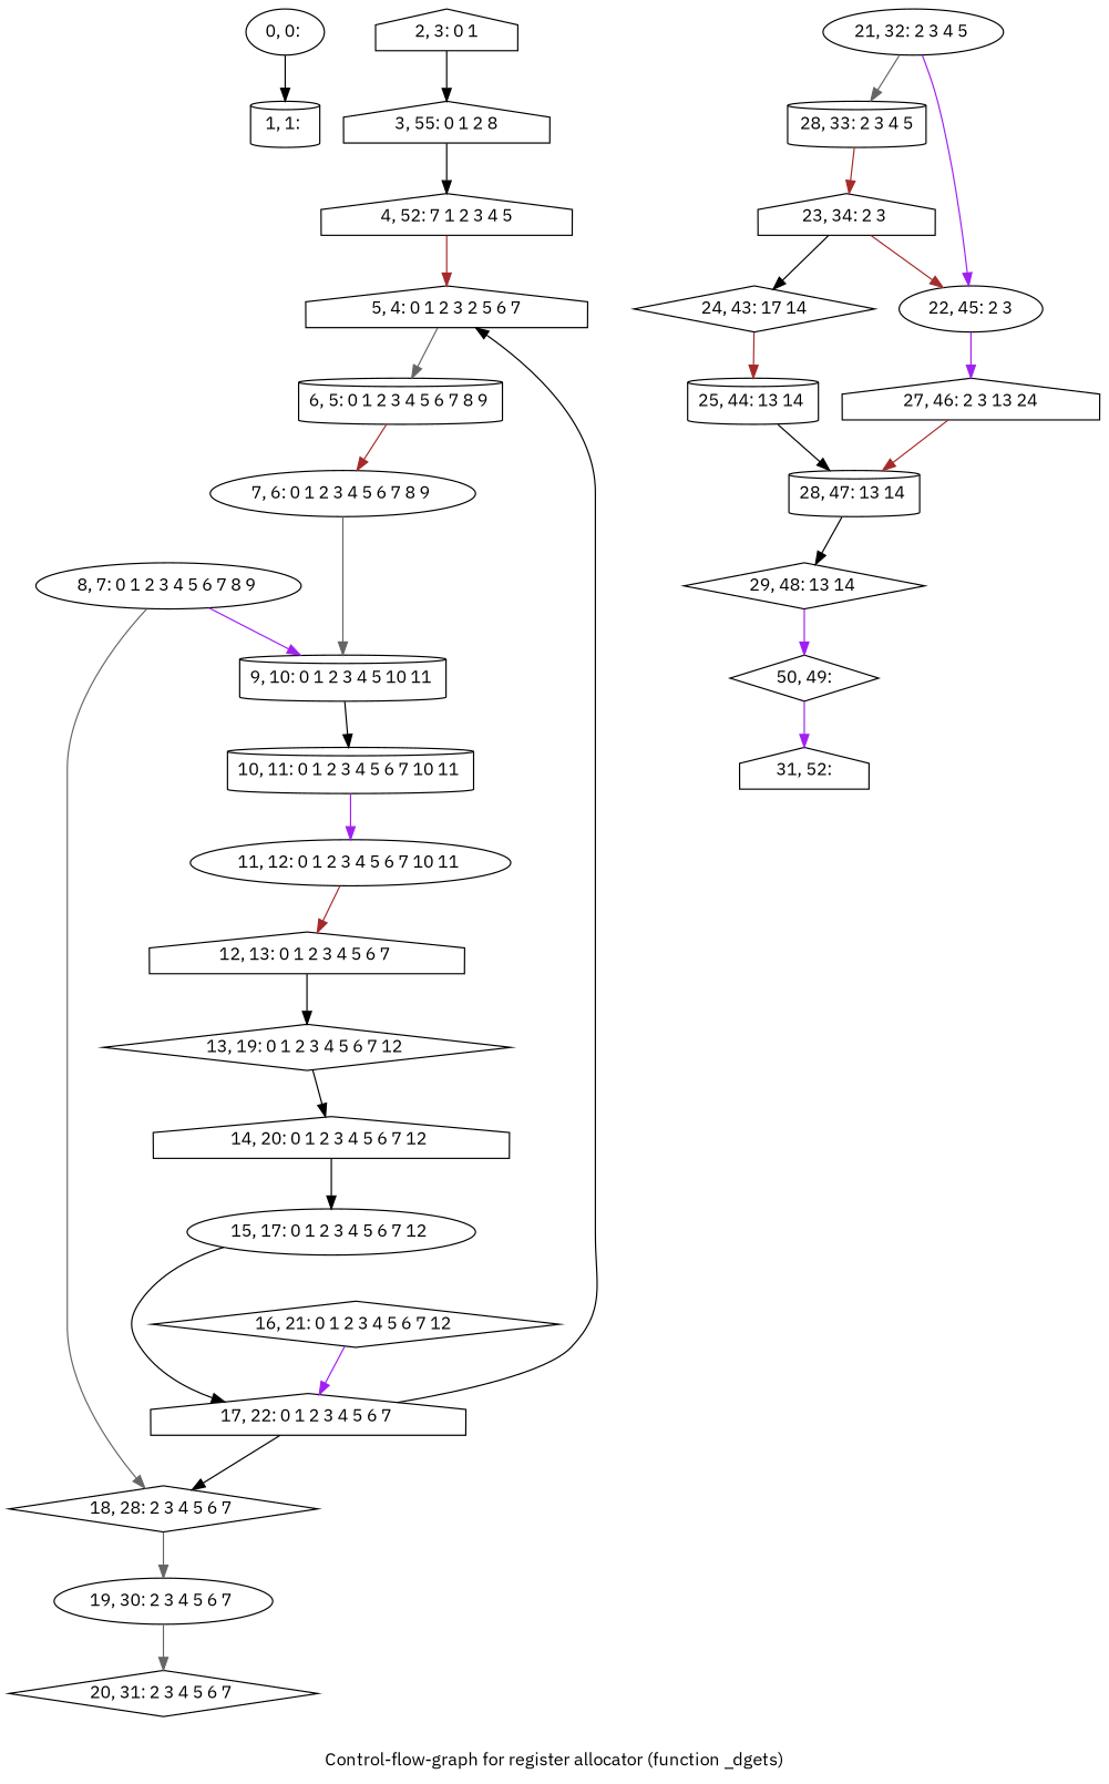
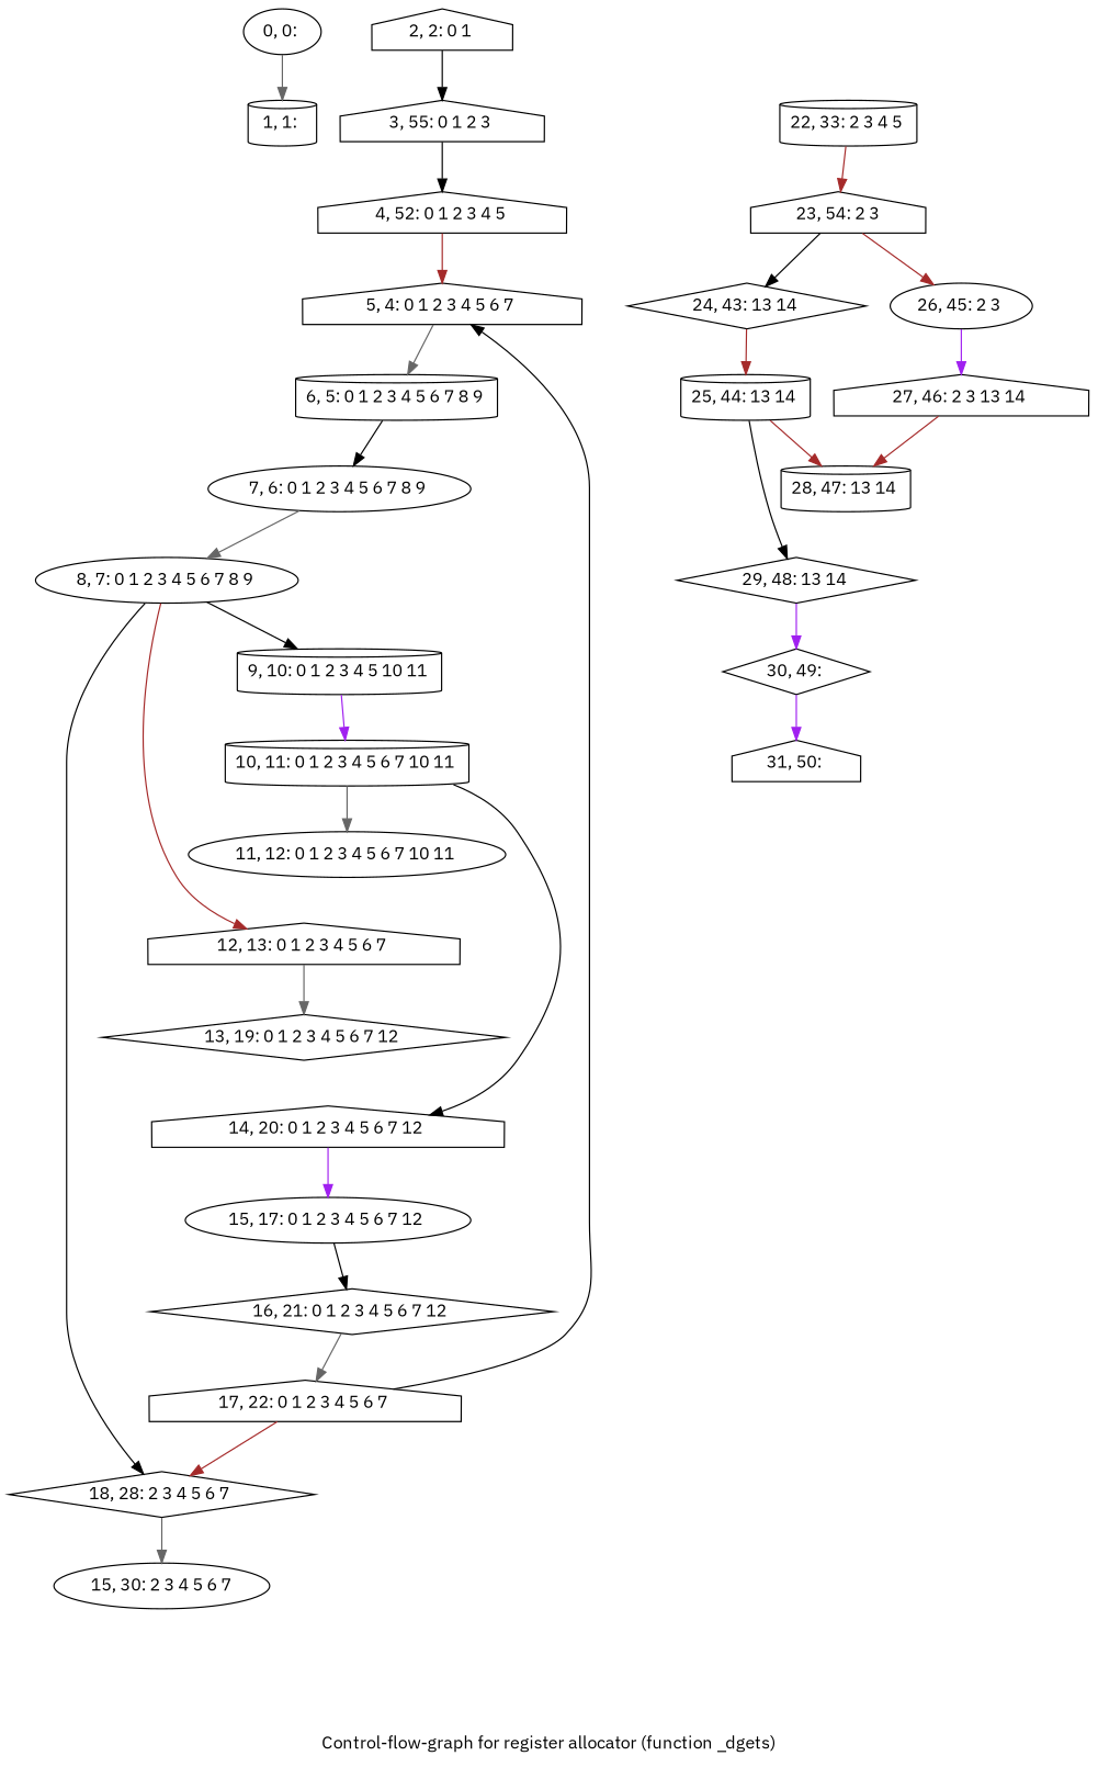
  digraph {
    fontname="IBM Plex Sans"
    label="Control-flow-graph for register allocator (function _dgets)"
    node [fontname="IBM Plex Sans" shape=house]
    edge [color=black fontname="IBM Plex Sans"]
    n1 [label="0, 0: " shape=ellipse]
    n2 [label="1, 1: " shape=cylinder]
-   n3 [label="2, 3: 0 1"]
-   n4 [label="3, 55: 0 1 2 8"]
-   n5 [label="4, 52: 7 1 2 3 4 5"]
-   n6 [label="5, 4: 0 1 2 3 2 5 6 7"]
+   n3 [label="2, 2: 0 1 "]
+   n4 [label="3, 55: 0 1 2 3 "]
+   n5 [label="4, 52: 0 1 2 3 4 5 "]
+   n6 [label="5, 4: 0 1 2 3 4 5 6 7 "]
    n7 [label="6, 5: 0 1 2 3 4 5 6 7 8 9 " shape=cylinder]
    n8 [label="7, 6: 0 1 2 3 4 5 6 7 8 9 " shape=ellipse]
    n9 [label="8, 7: 0 1 2 3 4 5 6 7 8 9 " shape=ellipse]
    n10 [label="9, 10: 0 1 2 3 4 5 10 11 " shape=cylinder]
    n11 [label="18, 28: 2 3 4 5 6 7 " shape=diamond]
    n12 [label="10, 11: 0 1 2 3 4 5 6 7 10 11 " shape=cylinder]
-   n13 [label="19, 30: 2 3 4 5 6 7 " shape=ellipse]
+   n13 [label="15, 30: 2 3 4 5 6 7" shape=ellipse]
    n14 [label="11, 12: 0 1 2 3 4 5 6 7 10 11 " shape=ellipse]
    n15 [label="12, 13: 0 1 2 3 4 5 6 7 "]
    n16 [label="13, 19: 0 1 2 3 4 5 6 7 12 " shape=diamond]
    n17 [label="14, 20: 0 1 2 3 4 5 6 7 12 "]
    n18 [label="15, 17: 0 1 2 3 4 5 6 7 12 " shape=ellipse]
    n19 [label="16, 21: 0 1 2 3 4 5 6 7 12 " shape=diamond]
    n20 [label="17, 22: 0 1 2 3 4 5 6 7 "]
-   n21 [label="20, 31: 2 3 4 5 6 7 " shape=diamond]
-   n22 [label="21, 32: 2 3 4 5 " shape=ellipse]
-   n23 [label="28, 33: 2 3 4 5" shape=cylinder]
-   n24 [label="22, 45: 2 3" shape=ellipse]
-   n25 [label="23, 34: 2 3 "]
-   n26 [label="27, 46: 2 3 13 24"]
-   n27 [label="24, 43: 17 14" shape=diamond]
+   n23 [label="22, 33: 2 3 4 5 " shape=cylinder]
+   n24 [label="26, 45: 2 3 " shape=ellipse]
+   n25 [label="23, 54: 2 3"]
+   n26 [label="27, 46: 2 3 13 14 "]
+   n27 [label="24, 43: 13 14 " shape=diamond]
    n28 [label="25, 44: 13 14 " shape=cylinder]
    n29 [label="28, 47: 13 14 " shape=cylinder]
    n30 [label="29, 48: 13 14 " shape=diamond]
-   n31 [label="50, 49:" shape=diamond]
-   n32 [label="31, 52:"]
-   n1 -> n2
+   n31 [label="30, 49: " shape=diamond]
+   n32 [label="31, 50: "]
+   n1 -> n2 [color=gray40]
    n3 -> n4
    n4 -> n5
    n5 -> n6 [color=brown]
    n6 -> n7 [color=gray40]
-   n7 -> n8 [color=brown]
-   n8 -> n10 [color=gray40]
-   n9 -> n10 [color=purple]
-   n9 -> n11 [color=gray40]
-   n10 -> n12
+   n7 -> n8
+   n8 -> n9 [color=gray40]
+   n9 -> n10
+   n9 -> n11
+   n10 -> n12 [color=purple]
    n11 -> n13 [color=gray40]
-   n12 -> n14 [color=purple]
-   n13 -> n21 [color=gray40]
-   n14 -> n15 [color=brown]
-   n15 -> n16
-   n16 -> n17
-   n17 -> n18
-   n18 -> n20
-   n19 -> n20 [color=purple]
+   n12 -> n14 [color=gray40]
+   n9 -> n15 [color=brown]
+   n15 -> n16 [color=gray40]
+   n12 -> n17
+   n17 -> n18 [color=purple]
+   n18 -> n19
+   n19 -> n20 [color=gray40]
    n20 -> n6
-   n20 -> n11
-   n22 -> n23 [color=gray40]
-   n22 -> n24 [color=purple]
+   n20 -> n11 [color=brown]
    n23 -> n25 [color=brown]
    n24 -> n26 [color=purple]
    n25 -> n24 [color=brown]
    n25 -> n27
    n26 -> n29 [color=brown]
    n27 -> n28 [color=brown]
-   n28 -> n29
-   n29 -> n30
+   n28 -> n29 [color=brown]
+   n28 -> n30
    n30 -> n31 [color=purple]
    n31 -> n32 [color=purple]
  }
